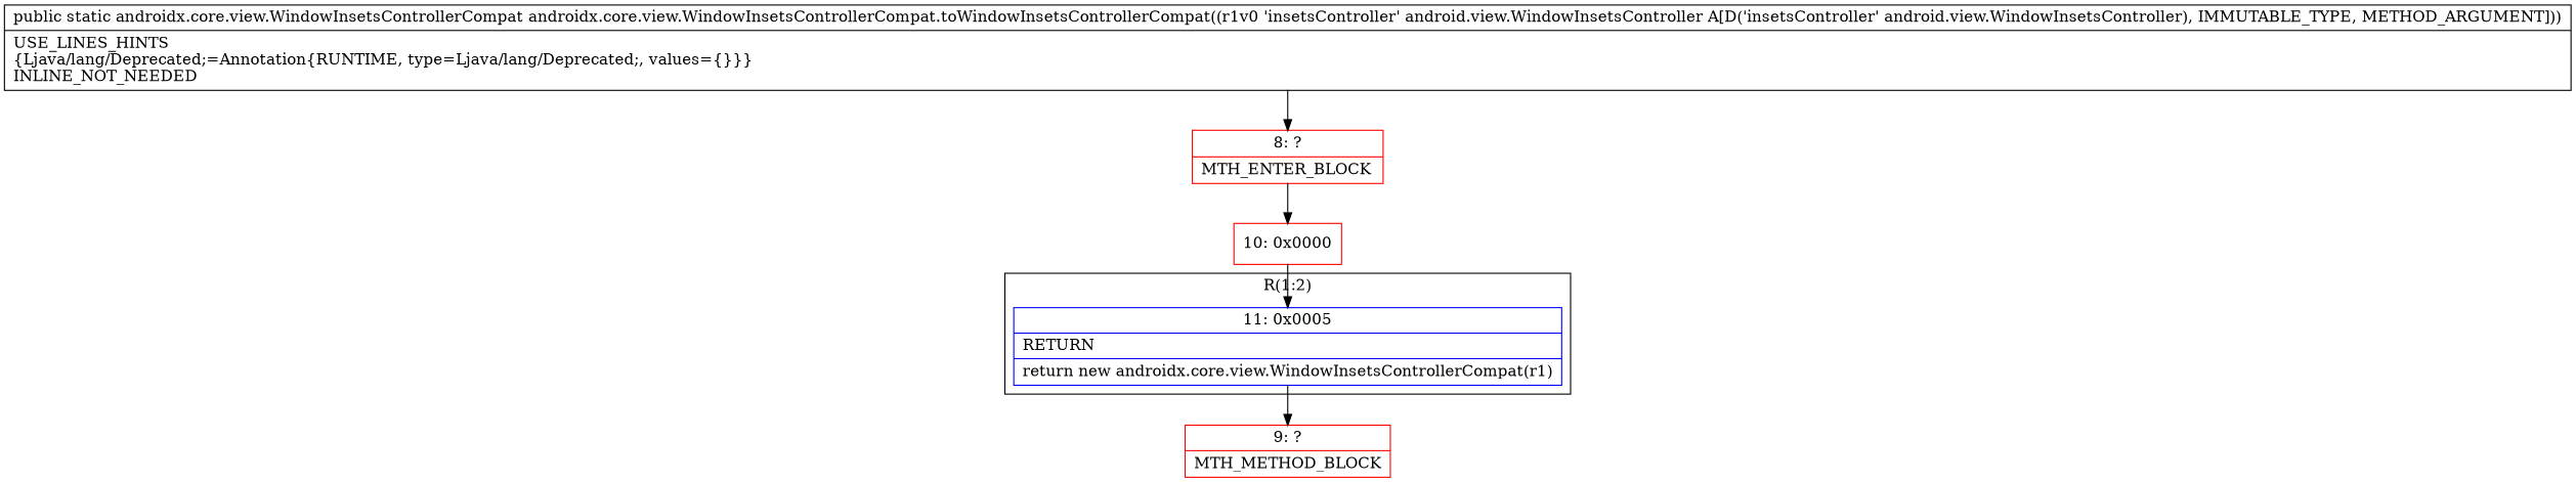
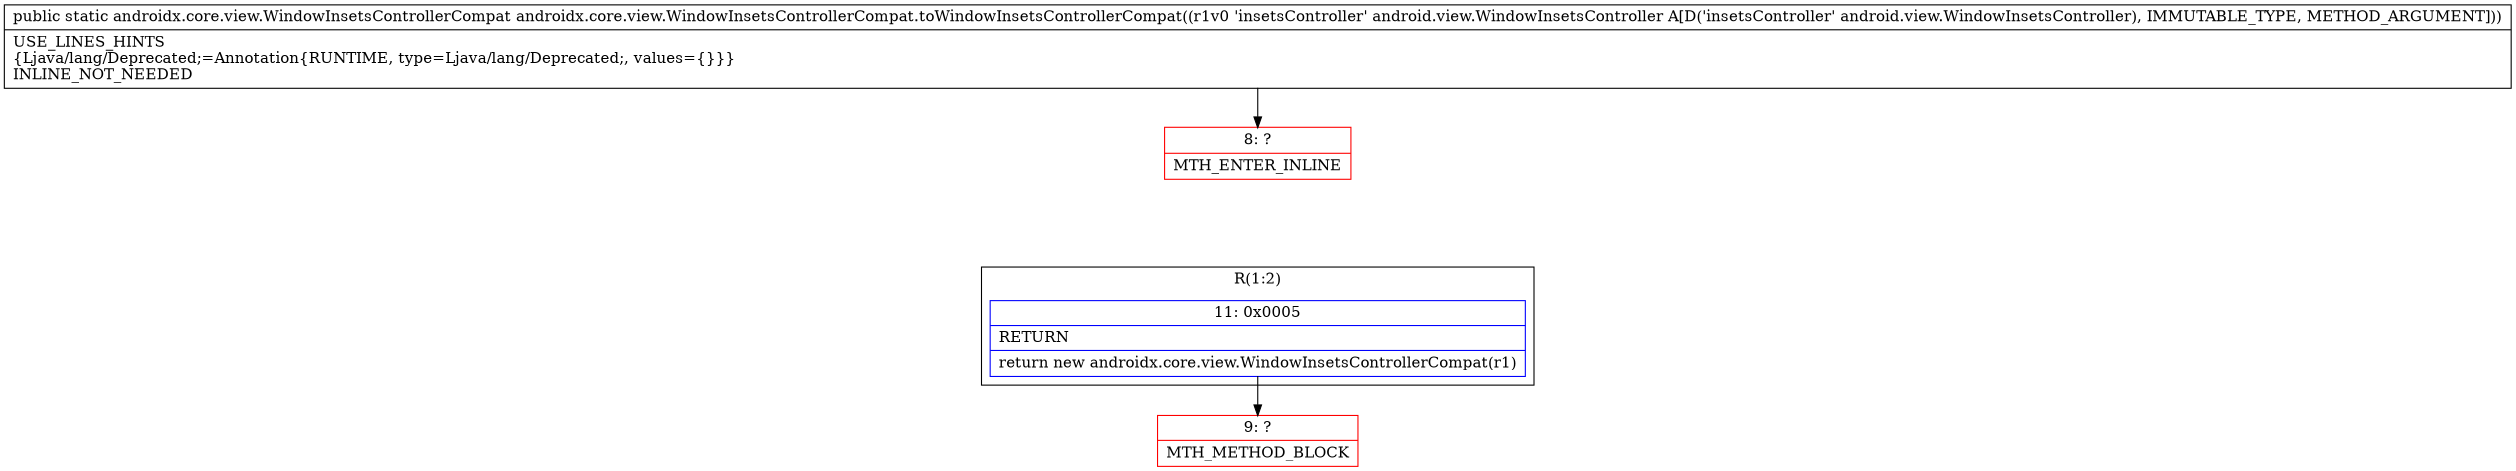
  digraph {
    node [color=red shape=record]
    n1 [color=blue label="{11\:\ 0x0005|RETURN\l|return new androidx.core.view.WindowInsetsControllerCompat(r1)\l}"]
    n2 [label="{9\:\ ?|MTH_METHOD_BLOCK\l}"]
-   n3 [label="{8\:\ ?|MTH_ENTER_BLOCK\l}"]
-   n4 [label="{10\:\ 0x0000}"]
+   n3 [label="{8\:\ ?|MTH_ENTER_INLINE\l}"]
    n5 [label="{public static androidx.core.view.WindowInsetsControllerCompat androidx.core.view.WindowInsetsControllerCompat.toWindowInsetsControllerCompat((r1v0 'insetsController' android.view.WindowInsetsController A[D('insetsController' android.view.WindowInsetsController), IMMUTABLE_TYPE, METHOD_ARGUMENT]))  | USE_LINES_HINTS\l\{Ljava\/lang\/Deprecated;=Annotation\{RUNTIME, type=Ljava\/lang\/Deprecated;, values=\{\}\}\}\lINLINE_NOT_NEEDED\l}" color=""]
    subgraph cluster_1 {
      label="R(1:2)"
      n1
    }
    n1 -> n2
-   n3 -> n4
-   n4 -> n1
    n5 -> n3
  }
